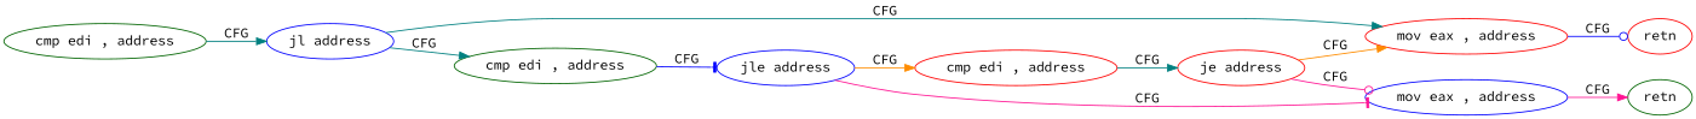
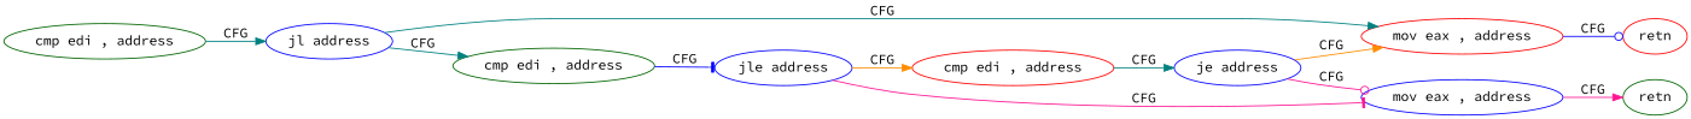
  digraph {
    rankdir=LR
    fontname="Source Code Pro"
    node [color=red fontname="Source Code Pro"]
    edge [color=teal arrowhead=normal fontname="Source Code Pro"]
    n1 [label="cmp edi , address" color=darkgreen]
    n2 [label="jl address" color=blue]
    n3 [label="mov eax , address"]
    n4 [label="cmp edi , address" color=darkgreen]
    n5 [label=retn]
    n6 [label="jle address" color=blue]
    n7 [label="mov eax , address" color=blue]
    n8 [label="cmp edi , address"]
    n9 [label=retn color=darkgreen]
-   n10 [label="je address"]
+   n10 [label="je address" color=blue]
    n1 -> n2 [label=CFG]
    n2 -> n3 [label=CFG]
    n2 -> n4 [label=CFG]
    n3 -> n5 [label=CFG color=blue arrowhead=odot]
    n4 -> n6 [label=CFG color=blue arrowhead=tee]
    n6 -> n7 [label=CFG color=deeppink arrowhead=tee]
    n6 -> n8 [label=CFG color=darkorange]
    n7 -> n9 [label=CFG color=deeppink]
    n8 -> n10 [label=CFG]
    n10 -> n3 [label=CFG color=darkorange]
    n10 -> n7 [label=CFG color=deeppink arrowhead=odot]
  }
